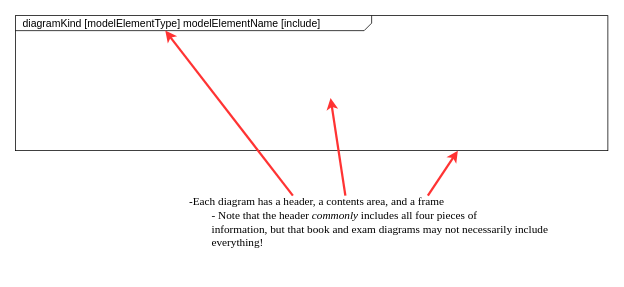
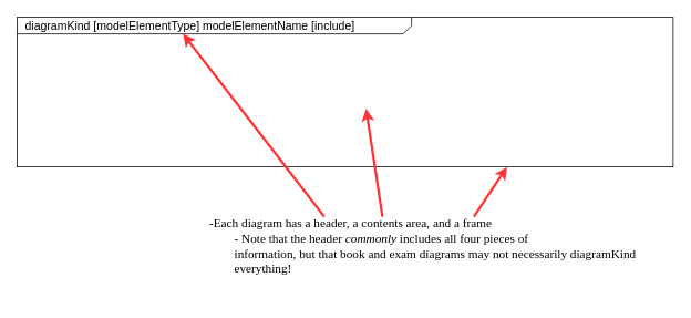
  <mxCell id="0" style=";html=1;" />
  <mxCell id="1" style=";html=1;" parent="0" />
  <mxCell id="2" value="&lt;p style=&quot;text-align: left; margin: 4px 0px 0px 10px; line-height: 90%; font-size: 14px;&quot;&gt;&lt;span style=&quot;border-color: var(--border-color);&quot;&gt;diagramKind&lt;/span&gt;&lt;span style=&quot;border-color: var(--border-color);&quot;&gt;&amp;nbsp;[&lt;/span&gt;&lt;span style=&quot;border-color: var(--border-color);&quot;&gt;modelElementType&lt;/span&gt;&lt;span style=&quot;border-color: var(--border-color);&quot;&gt;]&amp;nbsp;&lt;/span&gt;&lt;span style=&quot;border-color: var(--border-color);&quot;&gt;modelElementName&lt;/span&gt;&lt;span style=&quot;border-color: var(--border-color);&quot;&gt;&amp;nbsp;[&lt;/span&gt;&lt;span style=&quot;border-color: var(--border-color);&quot;&gt;include&lt;/span&gt;&lt;span style=&quot;border-color: var(--border-color);&quot;&gt;]&lt;/span&gt;&lt;br&gt;&lt;/p&gt;" style="html=1;shape=mxgraph.sysml.package;html=1;overflow=fill;whiteSpace=wrap;fontSize=16;labelX=475.33;" vertex="1" parent="1"><mxGeometry x="20" y="20" width="790" height="180" as="geometry" /></mxCell>
- <mxCell id="3" value="&lt;div style=&quot;font-size: 15px;&quot; class=&quot;O0&quot;&gt;&lt;font style=&quot;font-size: 15px;&quot;&gt;-&lt;span style=&quot;font-family: &amp;quot;Avenir Next LT Pro&amp;quot;;&quot;&gt;Each diagram has a header, a contents area, and a frame&lt;/span&gt;&lt;/font&gt;&lt;/div&gt;&lt;font style=&quot;font-size: 15px;&quot;&gt;&lt;span style=&quot;background-color: initial; font-family: &amp;quot;Avenir Next LT Pro&amp;quot;;&quot;&gt;&lt;span style=&quot;white-space: pre;&quot;&gt;&#09;&lt;/span&gt;- Note that the header &lt;/span&gt;&lt;span style=&quot;background-color: initial; font-family: &amp;quot;Avenir Next LT Pro&amp;quot;; font-style: italic;&quot;&gt;commonly&lt;/span&gt;&lt;span style=&quot;background-color: initial; font-family: &amp;quot;Avenir Next LT Pro&amp;quot;;&quot;&gt; includes all four pieces of&lt;/span&gt;&lt;br&gt;&lt;/font&gt;&lt;div style=&quot;font-size: 15px;&quot; class=&quot;O1&quot;&gt;&lt;span style=&quot;font-family: &amp;quot;Avenir Next LT Pro&amp;quot;;&quot;&gt;&lt;font style=&quot;font-size: 15px;&quot;&gt;&lt;span style=&quot;white-space: pre;&quot;&gt;&#09;&lt;/span&gt;information, but that book and exam diagrams may not necessarily include&lt;br&gt;&lt;span style=&quot;white-space: pre;&quot;&gt;&#09;&lt;/span&gt;everything!&lt;/font&gt;&lt;/span&gt;&lt;/div&gt;" style="text;html=1;strokeColor=none;fillColor=none;align=left;verticalAlign=middle;whiteSpace=wrap;rounded=0;fontSize=16;" vertex="1" parent="1"><mxGeometry x="250" y="230" width="560" height="130" as="geometry" /></mxCell>
+ <mxCell id="3" value="&lt;div style=&quot;font-size: 15px;&quot; class=&quot;O0&quot;&gt;&lt;font style=&quot;font-size: 15px;&quot;&gt;-&lt;span style=&quot;font-family: &amp;quot;Avenir Next LT Pro&amp;quot;;&quot;&gt;Each diagram has a header, a contents area, and a frame&lt;/span&gt;&lt;/font&gt;&lt;/div&gt;&lt;font style=&quot;font-size: 15px;&quot;&gt;&lt;span style=&quot;background-color: initial; font-family: &amp;quot;Avenir Next LT Pro&amp;quot;;&quot;&gt;&lt;span style=&quot;white-space: pre;&quot;&gt;&#09;&lt;/span&gt;- Note that the header &lt;/span&gt;&lt;span style=&quot;background-color: initial; font-family: &amp;quot;Avenir Next LT Pro&amp;quot;; font-style: italic;&quot;&gt;commonly&lt;/span&gt;&lt;span style=&quot;background-color: initial; font-family: &amp;quot;Avenir Next LT Pro&amp;quot;;&quot;&gt; includes all four pieces of&lt;/span&gt;&lt;br&gt;&lt;/font&gt;&lt;div style=&quot;font-size: 15px;&quot; class=&quot;O1&quot;&gt;&lt;span style=&quot;font-family: &amp;quot;Avenir Next LT Pro&amp;quot;;&quot;&gt;&lt;font style=&quot;font-size: 15px;&quot;&gt;&lt;span style=&quot;white-space: pre;&quot;&gt;&#09;&lt;/span&gt;information, but that book and exam diagrams may not necessarily diagramKind&lt;br&gt;&lt;span style=&quot;white-space: pre;&quot;&gt;&#09;&lt;/span&gt;everything!&lt;/font&gt;&lt;/span&gt;&lt;/div&gt;" style="text;html=1;strokeColor=none;fillColor=none;align=left;verticalAlign=middle;whiteSpace=wrap;rounded=0;fontSize=16;" vertex="1" parent="1"><mxGeometry x="250" y="230" width="560" height="130" as="geometry" /></mxCell>
  <mxCell id="4" value="" style="endArrow=classic;html=1;rounded=0;fontSize=15;entryX=0.253;entryY=0.111;entryDx=0;entryDy=0;entryPerimeter=0;exitX=0.25;exitY=0.231;exitDx=0;exitDy=0;exitPerimeter=0;strokeColor=#FF3333;strokeWidth=3;" edge="1" parent="1" source="3" target="2"><mxGeometry width="50" height="50" relative="1" as="geometry"><mxPoint x="630" y="340" as="sourcePoint" /><mxPoint x="680" y="290" as="targetPoint" /></mxGeometry></mxCell>
  <mxCell id="5" value="" style="endArrow=classic;html=1;rounded=0;fontSize=15;entryX=0.532;entryY=0.611;entryDx=0;entryDy=0;entryPerimeter=0;strokeWidth=3;strokeColor=#FF3333;exitX=0.375;exitY=0.231;exitDx=0;exitDy=0;exitPerimeter=0;" edge="1" parent="1" source="3" target="2"><mxGeometry width="50" height="50" relative="1" as="geometry"><mxPoint x="468.84" y="267.03" as="sourcePoint" /><mxPoint x="388.87" y="46.98" as="targetPoint" /></mxGeometry></mxCell>
  <mxCell id="6" value="" style="endArrow=classic;html=1;rounded=0;fontSize=15;entryX=0.253;entryY=0.111;entryDx=0;entryDy=0;entryPerimeter=0;strokeColor=#FF3333;strokeWidth=3;" edge="1" parent="1"><mxGeometry width="50" height="50" relative="1" as="geometry"><mxPoint x="570" y="260" as="sourcePoint" /><mxPoint x="610" y="200" as="targetPoint" /></mxGeometry></mxCell>
